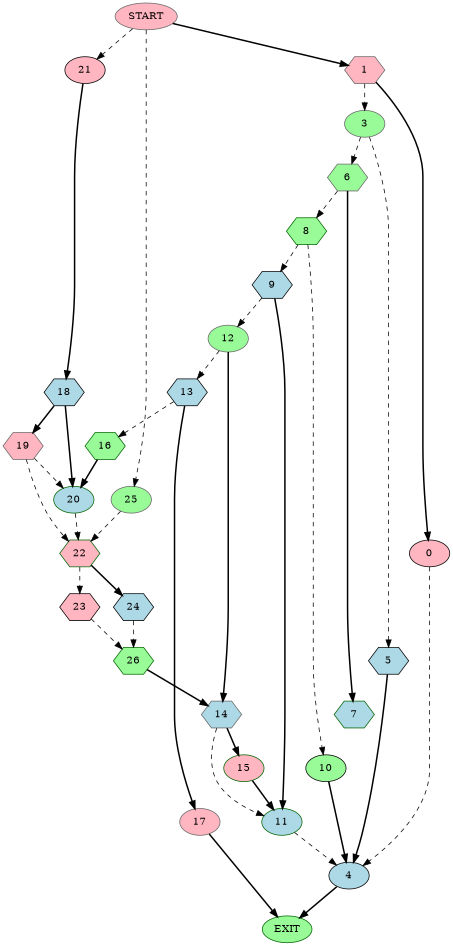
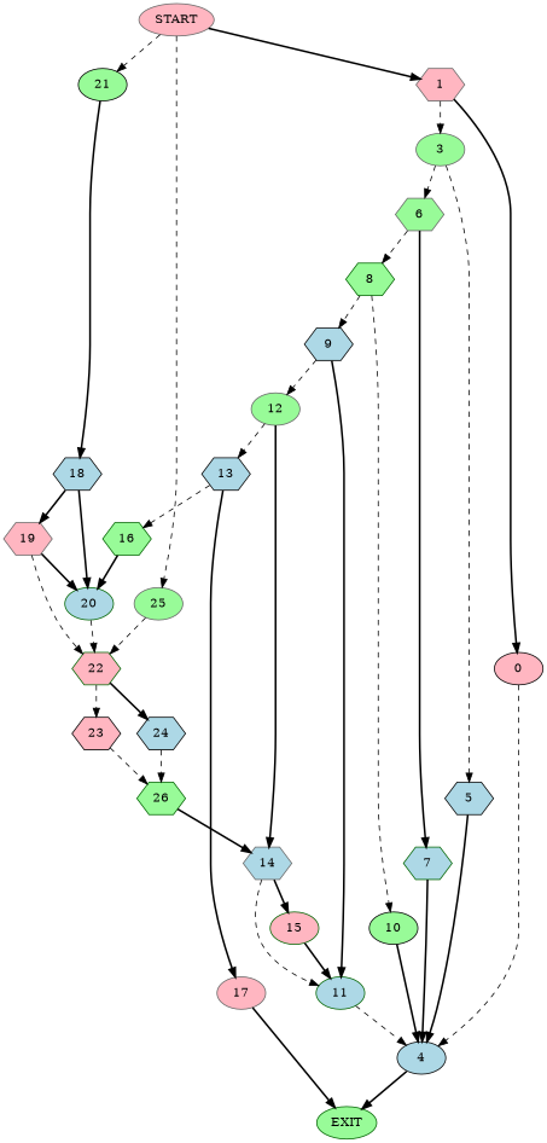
  digraph {
    node [color=black fillcolor=palegreen shape=hexagon style=filled]
    edge [style=dashed]
    n1 [color=gray40 fillcolor=lightpink label=START shape=ellipse]
    1 [color=gray40 fillcolor=lightpink]
-   21 [fillcolor=lightpink shape=ellipse]
+   21 [shape=ellipse]
    25 [color=gray40 shape=ellipse]
    n5 [fillcolor=lightpink label=0 shape=ellipse]
    3 [color=gray40 shape=ellipse]
    18 [fillcolor=lightblue]
    22 [color=darkgreen fillcolor=lightpink]
    n9 [color=darkgreen label=EXIT shape=ellipse]
    4 [fillcolor=lightblue shape=ellipse]
    5 [fillcolor=lightblue]
    6 [color=gray40]
    7 [color=darkgreen fillcolor=lightblue]
    8 [color=darkgreen]
    9 [fillcolor=lightblue]
    10 [shape=ellipse]
    11 [color=darkgreen fillcolor=lightblue shape=ellipse]
    12 [color=gray40 shape=ellipse]
    13 [fillcolor=lightblue]
    14 [color=gray40 fillcolor=lightblue]
    16 [color=darkgreen]
    17 [color=gray40 fillcolor=lightpink shape=ellipse]
    15 [color=darkgreen fillcolor=lightpink shape=ellipse]
    20 [color=darkgreen fillcolor=lightblue shape=ellipse]
    19 [color=gray40 fillcolor=lightpink]
    23 [fillcolor=lightpink]
    24 [fillcolor=lightblue]
    26 [color=darkgreen]
    n1 -> 1 [style=bold]
    n1 -> 21
    n1 -> 25
    1 -> n5 [style=bold]
    1 -> 3
    21 -> 18 [style=bold]
    25 -> 22
    n5 -> 4
    3 -> 5
    3 -> 6
    18 -> 20 [style=bold]
    18 -> 19 [style=bold]
    22 -> 23
    22 -> 24 [style=bold]
    4 -> n9 [style=bold]
    5 -> 4 [style=bold]
    6 -> 7 [style=bold]
    6 -> 8
+   7 -> 4 [style=bold]
    8 -> 9
    8 -> 10
    9 -> 11 [style=bold]
    9 -> 12
    10 -> 4 [style=bold]
    11 -> 4
    12 -> 13
    12 -> 14 [style=bold]
    13 -> 16
    13 -> 17 [style=bold]
    14 -> 11
    14 -> 15 [style=bold]
    16 -> 20 [style=bold]
    17 -> n9 [style=bold]
    15 -> 11 [style=bold]
    20 -> 22
    19 -> 22
-   19 -> 20
+   19 -> 20 [style=bold]
    23 -> 26
    24 -> 26
    26 -> 14 [style=bold]
  }
